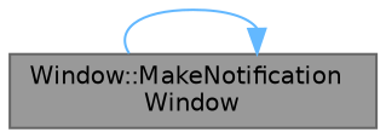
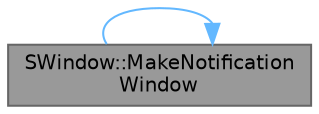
  digraph {
    rankdir=LR
-   n1 [color=gray40 fillcolor=grey60 fontcolor=black fontname=Helvetica fontsize=10 height=0.2 label="Window::MakeNotification\lWindow" shape=box style=filled width=0.4]
+   n1 [color=gray40 fillcolor=grey60 fontcolor=black fontname=Helvetica fontsize=10 height=0.2 label="SWindow::MakeNotification\lWindow" shape=box style=filled width=0.4]
    n1 -> n1 [color=steelblue1 fontname=Helvetica fontsize=10 labelfontname=Helvetica labelfontsize=10 style=solid]
  }
